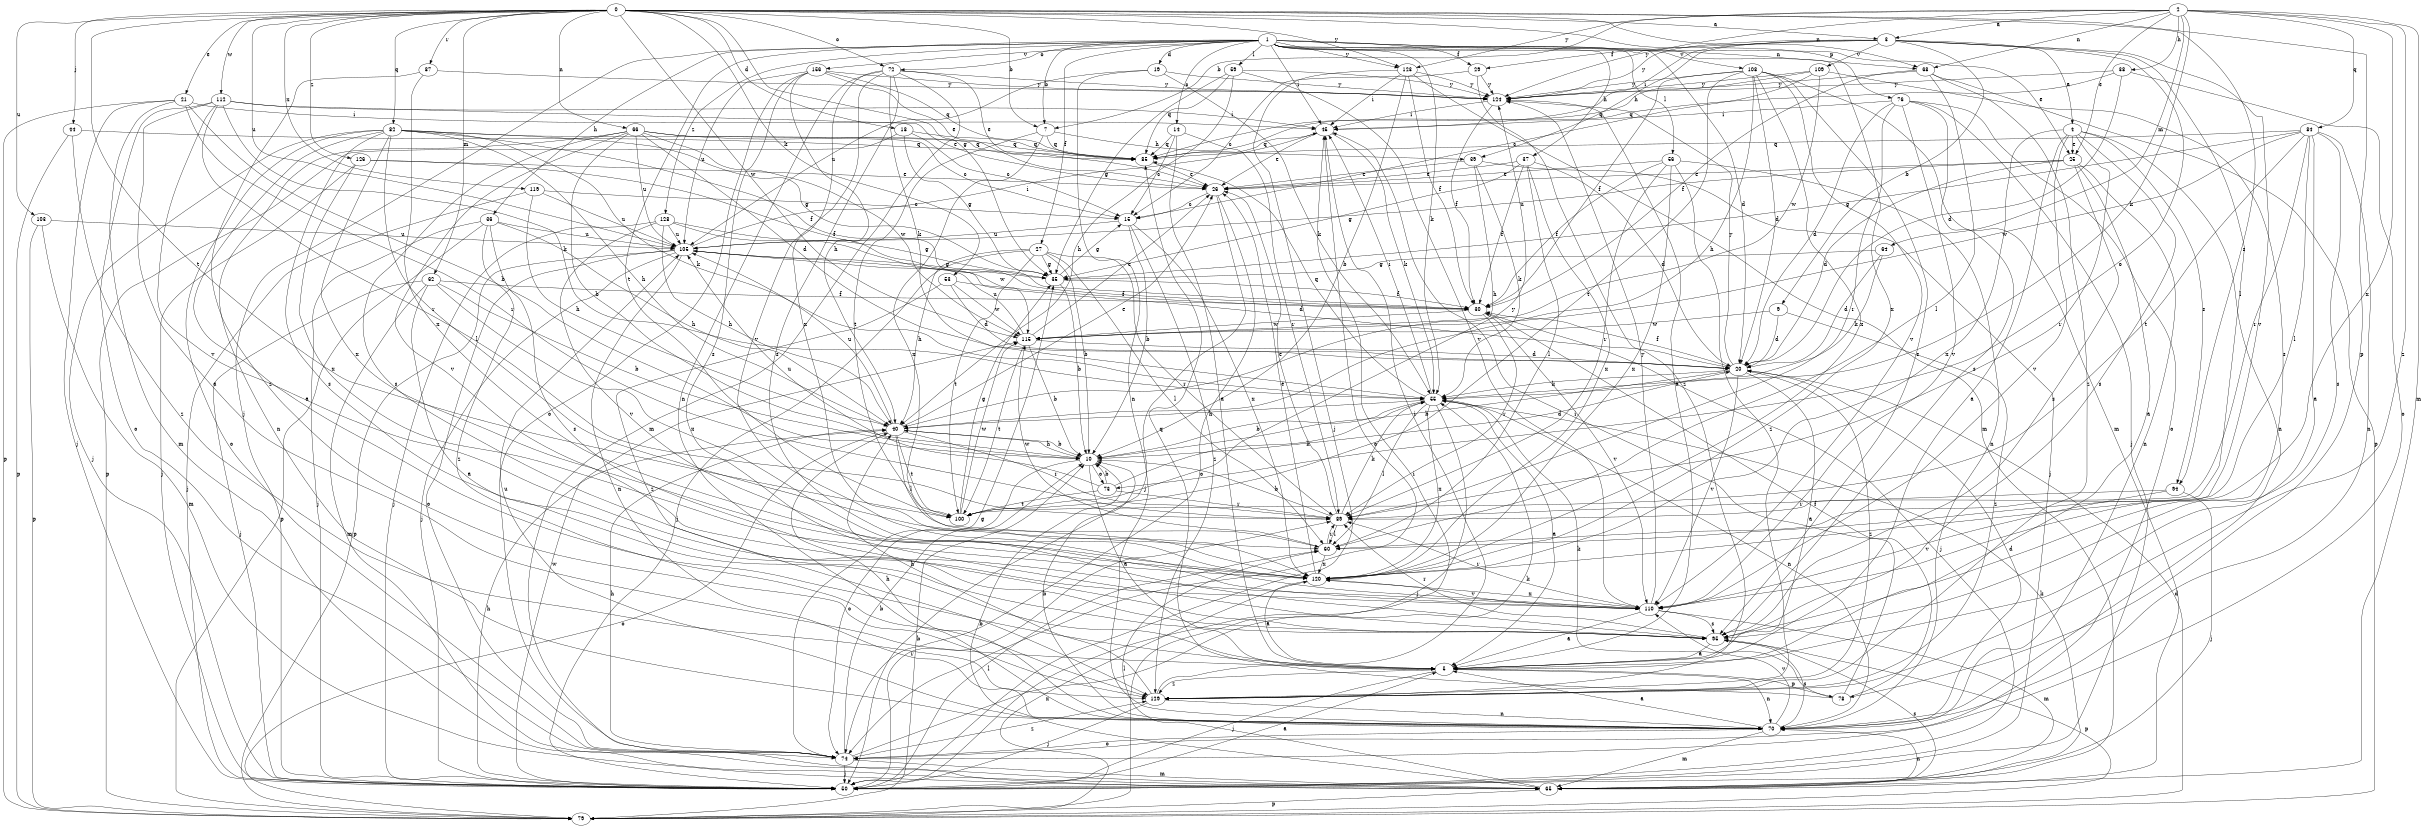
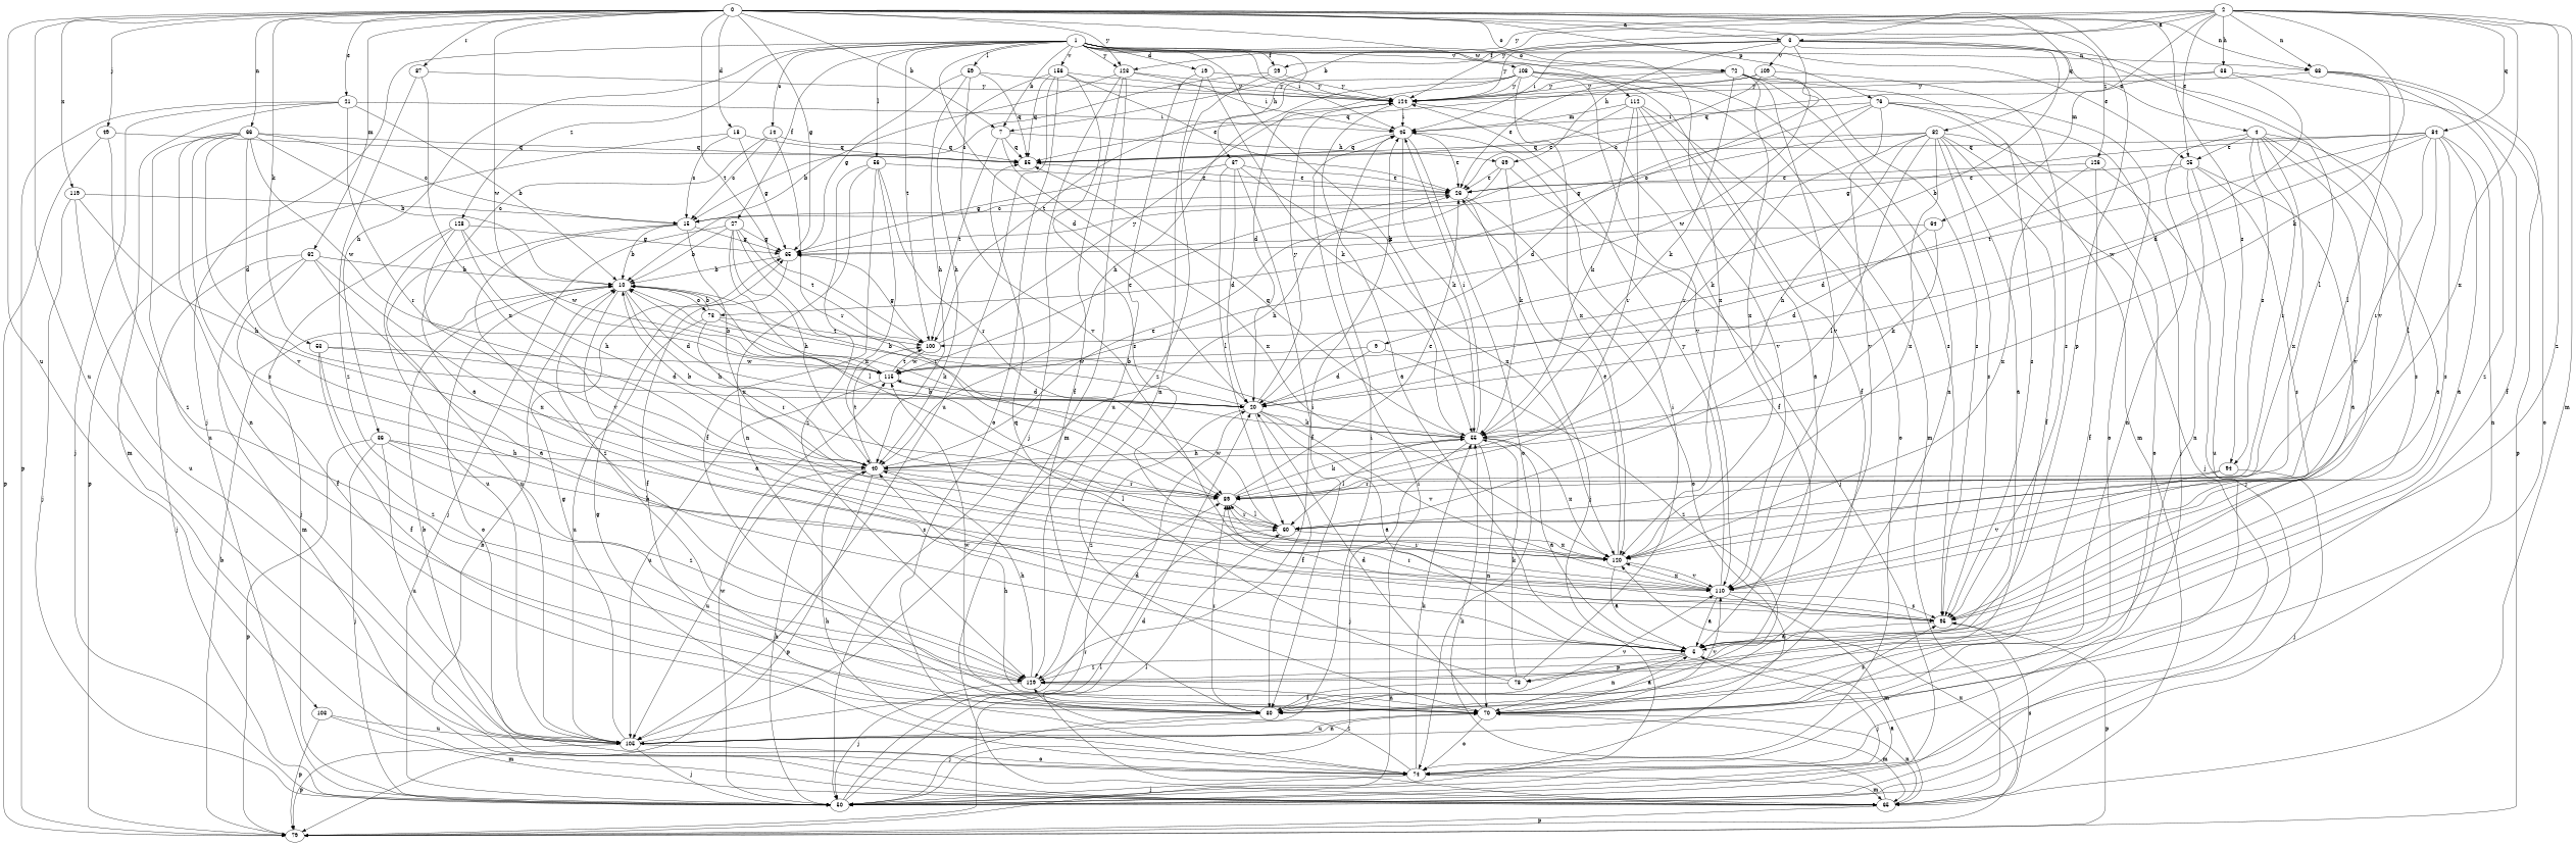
  strict digraph {
    0
    3
    7
    18
    21
    35
-   49 [label=44]
+   49
    53
    62
    66
    68
    72
    76
    78
    82
    87
    94
    100
    103
    105
    112
    115
    119
    123
    126
    29
    45
    124
    4
    9
    39
    60
    73
    109
    110
    120
    85
    15
    79
    50
    65
    89
    10
    30
    129
    20
    5
    70
    95
    55
    26
    74
    40
    1
    14
    19
    25
    27
    36
    37
    56
    59
    n63 [label=156]
    108
    128
    2
    38
    64
    84
    0 -> 3 [label=a]
    0 -> 7 [label=b]
    0 -> 18 [label=d]
    0 -> 21 [label=e]
    0 -> 35 [label=g]
    0 -> 49 [label=j]
    0 -> 53 [label=k]
    0 -> 62 [label=m]
    0 -> 66 [label=n]
    0 -> 68 [label=n]
    0 -> 72 [label=o]
    0 -> 76 [label=p]
    0 -> 78 [label=p]
    0 -> 82 [label=q]
    0 -> 87 [label=r]
    0 -> 94 [label=s]
    0 -> 100 [label=t]
    0 -> 103 [label=u]
    0 -> 105 [label=u]
    0 -> 112 [label=w]
    0 -> 115 [label=w]
    0 -> 119 [label=x]
    0 -> 123 [label=y]
    0 -> 126 [label=z]
    3 -> 29 [label=f]
    3 -> 45 [label=i]
    3 -> 124 [label=y]
    3 -> 4 [label=a]
    3 -> 9 [label=b]
    3 -> 39 [label=h]
    3 -> 60 [label=l]
    3 -> 73 [label=o]
    3 -> 109 [label=v]
    3 -> 110 [label=v]
    7 -> 100 [label=t]
    7 -> 39 [label=h]
    7 -> 120 [label=x]
    7 -> 85 [label=q]
    18 -> 35 [label=g]
    18 -> 85 [label=q]
    18 -> 15 [label=c]
    18 -> 79 [label=p]
    21 -> 45 [label=i]
    21 -> 79 [label=p]
    21 -> 50 [label=j]
    21 -> 65 [label=m]
    21 -> 89 [label=r]
    21 -> 10 [label=b]
    35 -> 10 [label=b]
    35 -> 30 [label=f]
    49 -> 85 [label=q]
    49 -> 79 [label=p]
    49 -> 129 [label=z]
    53 -> 115 [label=w]
    53 -> 30 [label=f]
    53 -> 129 [label=z]
    53 -> 20 [label=d]
    62 -> 120 [label=x]
    62 -> 50 [label=j]
    62 -> 65 [label=m]
    62 -> 10 [label=b]
    62 -> 30 [label=f]
    62 -> 5 [label=a]
    66 -> 105 [label=u]
    66 -> 115 [label=w]
    66 -> 110 [label=v]
    66 -> 85 [label=q]
    66 -> 15 [label=c]
    66 -> 10 [label=b]
    66 -> 20 [label=d]
    66 -> 70 [label=n]
    66 -> 95 [label=s]
    68 -> 124 [label=y]
    68 -> 60 [label=l]
    68 -> 79 [label=p]
    68 -> 30 [label=f]
    68 -> 129 [label=z]
    72 -> 124 [label=y]
    72 -> 110 [label=v]
    72 -> 120 [label=x]
    72 -> 65 [label=m]
    72 -> 70 [label=n]
    72 -> 95 [label=s]
    72 -> 55 [label=k]
    72 -> 26 [label=e]
    76 -> 45 [label=i]
    76 -> 110 [label=v]
    76 -> 50 [label=j]
    76 -> 89 [label=r]
    76 -> 20 [label=d]
    76 -> 95 [label=s]
    76 -> 74 [label=o]
    78 -> 45 [label=i]
    78 -> 85 [label=q]
    78 -> 30 [label=f]
    78 -> 55 [label=k]
    82 -> 35 [label=g]
    82 -> 60 [label=l]
    82 -> 120 [label=x]
    82 -> 85 [label=q]
    82 -> 50 [label=j]
    82 -> 30 [label=f]
    82 -> 5 [label=a]
    82 -> 95 [label=s]
    82 -> 55 [label=k]
    82 -> 74 [label=o]
    82 -> 40 [label=h]
    87 -> 124 [label=y]
    87 -> 120 [label=x]
    87 -> 129 [label=z]
    94 -> 110 [label=v]
    94 -> 50 [label=j]
    94 -> 89 [label=r]
    100 -> 35 [label=g]
    100 -> 115 [label=w]
    100 -> 124 [label=y]
    103 -> 105 [label=u]
    103 -> 79 [label=p]
    103 -> 65 [label=m]
    105 -> 35 [label=g]
    105 -> 45 [label=i]
    105 -> 79 [label=p]
    105 -> 50 [label=j]
    105 -> 20 [label=d]
    105 -> 70 [label=n]
    105 -> 74 [label=o]
-   112 -> 45 [label=i]
+   112 -> 45 [label=m]
    112 -> 110 [label=v]
    112 -> 89 [label=r]
    112 -> 5 [label=a]
    112 -> 55 [label=k]
    112 -> 26 [label=e]
    112 -> 74 [label=o]
    115 -> 100 [label=t]
    115 -> 105 [label=u]
    115 -> 10 [label=b]
    115 -> 20 [label=d]
    115 -> 26 [label=e]
    119 -> 105 [label=u]
    119 -> 15 [label=c]
    119 -> 50 [label=j]
    119 -> 40 [label=h]
    123 -> 45 [label=i]
    123 -> 124 [label=y]
    123 -> 50 [label=j]
    123 -> 65 [label=m]
    123 -> 10 [label=b]
    123 -> 30 [label=f]
    126 -> 120 [label=x]
    126 -> 50 [label=j]
    126 -> 30 [label=f]
    126 -> 26 [label=e]
    29 -> 124 [label=y]
    29 -> 15 [label=c]
    29 -> 129 [label=z]
    45 -> 85 [label=q]
    45 -> 55 [label=k]
    45 -> 26 [label=e]
    45 -> 74 [label=o]
    124 -> 45 [label=i]
    124 -> 30 [label=f]
    124 -> 5 [label=a]
    4 -> 94 [label=s]
    4 -> 110 [label=v]
    4 -> 120 [label=x]
    4 -> 89 [label=r]
    4 -> 5 [label=a]
    4 -> 70 [label=n]
    4 -> 95 [label=s]
    4 -> 25 [label=e]
    9 -> 115 [label=w]
    9 -> 129 [label=z]
    9 -> 20 [label=d]
    39 -> 50 [label=j]
    39 -> 55 [label=k]
    39 -> 26 [label=e]
    39 -> 40 [label=h]
    60 -> 115 [label=w]
    60 -> 120 [label=x]
    60 -> 89 [label=r]
    73 -> 100 [label=t]
    73 -> 105 [label=u]
    73 -> 89 [label=r]
    73 -> 10 [label=b]
    73 -> 55 [label=k]
    109 -> 115 [label=w]
    109 -> 124 [label=y]
    109 -> 85 [label=q]
    109 -> 15 [label=c]
    109 -> 95 [label=s]
    110 -> 124 [label=y]
    110 -> 120 [label=x]
    110 -> 65 [label=m]
    110 -> 89 [label=r]
    110 -> 5 [label=a]
    110 -> 95 [label=s]
    120 -> 110 [label=v]
    120 -> 5 [label=a]
    120 -> 26 [label=e]
    85 -> 26 [label=e]
-   35 -> 15 [label=g]
+   15 -> 35 [label=g]
    15 -> 105 [label=u]
    15 -> 120 [label=x]
    15 -> 10 [label=b]
    15 -> 129 [label=z]
    79 -> 45 [label=i]
    79 -> 120 [label=x]
    79 -> 10 [label=b]
    79 -> 20 [label=d]
    50 -> 115 [label=w]
    50 -> 60 [label=l]
    50 -> 89 [label=r]
    50 -> 5 [label=a]
    50 -> 40 [label=h]
    65 -> 60 [label=l]
    65 -> 79 [label=p]
    65 -> 10 [label=b]
    65 -> 70 [label=n]
    65 -> 95 [label=s]
    65 -> 55 [label=k]
    89 -> 60 [label=l]
    89 -> 10 [label=b]
    89 -> 55 [label=k]
    89 -> 26 [label=e]
    10 -> 73 [label=o]
    10 -> 20 [label=d]
    10 -> 5 [label=a]
    10 -> 74 [label=o]
    10 -> 40 [label=h]
    30 -> 115 [label=w]
    30 -> 110 [label=v]
    30 -> 50 [label=j]
    30 -> 89 [label=r]
    129 -> 45 [label=i]
    129 -> 50 [label=j]
    129 -> 70 [label=n]
    129 -> 40 [label=h]
    20 -> 124 [label=y]
    20 -> 110 [label=v]
    20 -> 10 [label=b]
    20 -> 30 [label=f]
    20 -> 129 [label=z]
    20 -> 5 [label=a]
    20 -> 55 [label=k]
    5 -> 78 [label=p]
    5 -> 50 [label=j]
    5 -> 129 [label=z]
    5 -> 70 [label=n]
    70 -> 105 [label=u]
    70 -> 110 [label=v]
    70 -> 65 [label=m]
    70 -> 10 [label=b]
    70 -> 20 [label=d]
    70 -> 5 [label=a]
    70 -> 95 [label=s]
    70 -> 74 [label=o]
    70 -> 40 [label=h]
    95 -> 79 [label=p]
    95 -> 89 [label=r]
    95 -> 5 [label=a]
    55 -> 45 [label=i]
    55 -> 60 [label=l]
    55 -> 120 [label=x]
    55 -> 85 [label=q]
    55 -> 50 [label=j]
    55 -> 10 [label=b]
    55 -> 5 [label=a]
    55 -> 70 [label=n]
    55 -> 40 [label=h]
    26 -> 15 [label=c]
    26 -> 50 [label=j]
    26 -> 74 [label=o]
    74 -> 35 [label=g]
    74 -> 50 [label=j]
    74 -> 65 [label=m]
    74 -> 10 [label=b]
    74 -> 129 [label=z]
    74 -> 55 [label=k]
    74 -> 40 [label=h]
    40 -> 100 [label=t]
    40 -> 105 [label=u]
    40 -> 60 [label=l]
-   40 -> 79 [label=o]
+   40 -> 79 [label=p]
    40 -> 89 [label=r]
    40 -> 10 [label=b]
    40 -> 26 [label=e]
    1 -> 7 [label=b]
    1 -> 68 [label=n]
    1 -> 72 [label=o]
    1 -> 100 [label=t]
    1 -> 123 [label=y]
    1 -> 29 [label=f]
    1 -> 45 [label=i]
    1 -> 120 [label=x]
    1 -> 50 [label=j]
    1 -> 20 [label=d]
    1 -> 55 [label=k]
    1 -> 14 [label=c]
    1 -> 19 [label=d]
    1 -> 25 [label=e]
    1 -> 27 [label=f]
    1 -> 36 [label=h]
    1 -> 37 [label=h]
    1 -> 56 [label=l]
    1 -> 59 [label=l]
    1 -> n63 [label=v]
    1 -> 108 [label=v]
    1 -> 128 [label=z]
    14 -> 85 [label=q]
    14 -> 15 [label=c]
    14 -> 89 [label=r]
    14 -> 5 [label=a]
    19 -> 105 [label=u]
    19 -> 124 [label=y]
    19 -> 70 [label=n]
    19 -> 55 [label=k]
    25 -> 105 [label=u]
    25 -> 20 [label=d]
    25 -> 5 [label=a]
    25 -> 70 [label=n]
    25 -> 95 [label=s]
    25 -> 26 [label=e]
    27 -> 35 [label=g]
    27 -> 100 [label=t]
    27 -> 60 [label=l]
    27 -> 50 [label=j]
    27 -> 89 [label=r]
    27 -> 10 [label=b]
    27 -> 40 [label=h]
    36 -> 105 [label=u]
    36 -> 79 [label=p]
    36 -> 50 [label=j]
    36 -> 129 [label=z]
    36 -> 95 [label=s]
    36 -> 40 [label=h]
    37 -> 35 [label=g]
    37 -> 60 [label=l]
    37 -> 120 [label=x]
    37 -> 30 [label=f]
    37 -> 20 [label=d]
    37 -> 26 [label=e]
    56 -> 120 [label=x]
    56 -> 89 [label=r]
    56 -> 30 [label=f]
    56 -> 129 [label=z]
    56 -> 70 [label=n]
    56 -> 26 [label=e]
    59 -> 35 [label=g]
    59 -> 124 [label=y]
    59 -> 110 [label=v]
    59 -> 85 [label=q]
    59 -> 40 [label=h]
    n63 -> 105 [label=u]
    n63 -> 124 [label=y]
    n63 -> 85 [label=q]
    n63 -> 95 [label=s]
    n63 -> 26 [label=e]
    n63 -> 74 [label=o]
    n63 -> 40 [label=h]
    108 -> 100 [label=t]
    108 -> 124 [label=y]
    108 -> 110 [label=v]
    108 -> 120 [label=x]
    108 -> 65 [label=m]
    108 -> 30 [label=f]
    108 -> 20 [label=d]
    108 -> 95 [label=s]
    108 -> 40 [label=h]
    128 -> 35 [label=g]
    128 -> 105 [label=u]
    128 -> 115 [label=w]
    128 -> 110 [label=v]
    128 -> 50 [label=j]
    128 -> 40 [label=h]
    2 -> 3 [label=a]
    2 -> 7 [label=b]
    2 -> 68 [label=n]
    2 -> 123 [label=y]
    2 -> 124 [label=y]
    2 -> 120 [label=x]
    2 -> 65 [label=m]
    2 -> 129 [label=z]
    2 -> 55 [label=k]
    2 -> 25 [label=e]
    2 -> 38 [label=h]
    2 -> 64 [label=m]
    2 -> 84 [label=q]
    38 -> 124 [label=y]
    38 -> 85 [label=q]
    38 -> 20 [label=d]
    38 -> 74 [label=o]
    64 -> 35 [label=g]
    64 -> 20 [label=d]
    64 -> 55 [label=k]
    84 -> 35 [label=g]
    84 -> 100 [label=t]
    84 -> 115 [label=w]
    84 -> 60 [label=l]
    84 -> 85 [label=q]
    84 -> 89 [label=r]
    84 -> 5 [label=a]
    84 -> 70 [label=n]
    84 -> 95 [label=s]
  }
